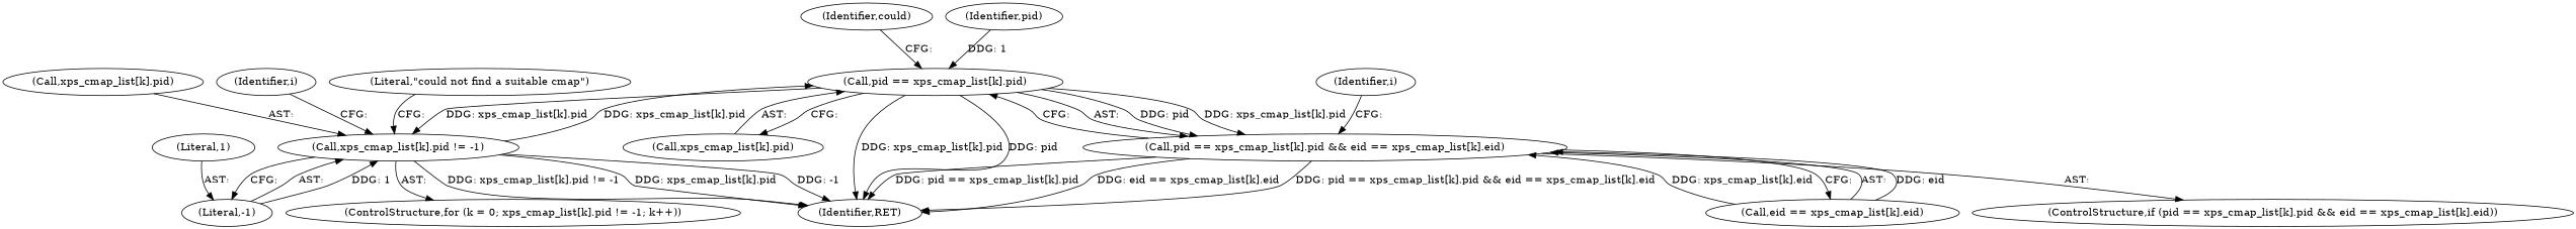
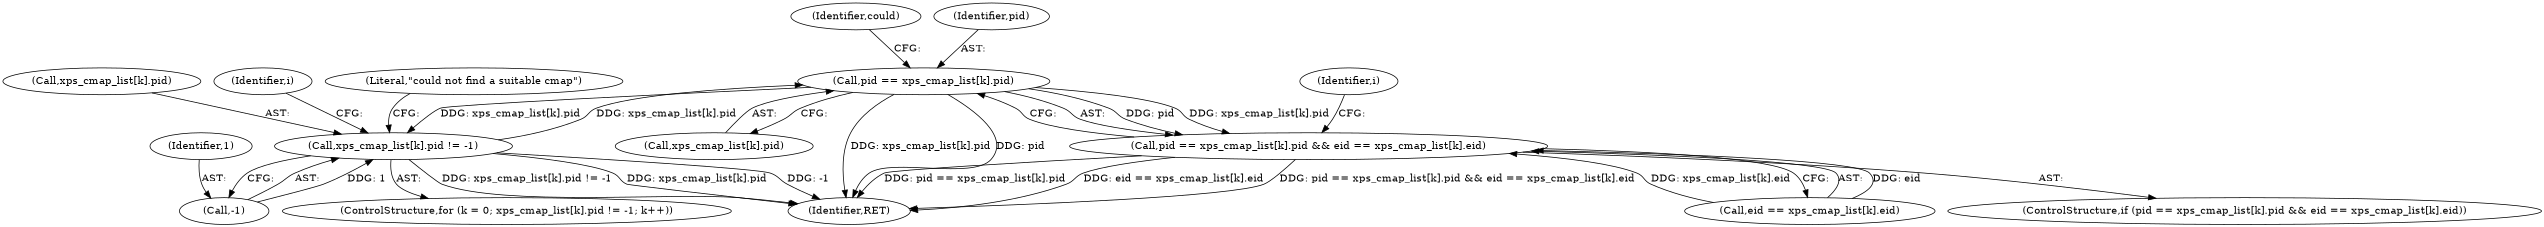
  digraph {
    n1 [label="(Call,pid == xps_cmap_list[k].pid)"]
    n2 [label="(Call,xps_cmap_list[k].pid != -1)"]
    n3 [label="(Call,pid == xps_cmap_list[k].pid && eid == xps_cmap_list[k].eid)"]
    n4 [label="(Call,xps_cmap_list[k].pid)"]
    n5 [label="(Identifier,RET)"]
-   n6 [label="(Literal,-1)"]
+   n6 [label="(Call,-1)"]
    n7 [label="(ControlStructure,for (k = 0; xps_cmap_list[k].pid != -1; k++))"]
    n8 [label="(ControlStructure,if (pid == xps_cmap_list[k].pid && eid == xps_cmap_list[k].eid))"]
    n9 [label="(Call,eid == xps_cmap_list[k].eid)"]
-   n10 [label="(Literal,1)"]
+   n10 [label="(Identifier,1)"]
    n11 [label="(Identifier,i)"]
    n12 [label="(Call,xps_cmap_list[k].pid)"]
    n13 [label="(Identifier,could)"]
    n14 [label="(Identifier,i)"]
    n15 [label="(Literal,\"could not find a suitable cmap\")"]
    n16 [label="(Identifier,pid)"]
    n1 -> n2 [label="DDG: xps_cmap_list[k].pid"]
    n1 -> n3 [label="AST: "]
    n1 -> n3 [label="DDG: pid"]
    n1 -> n3 [label="DDG: xps_cmap_list[k].pid"]
    n1 -> n4 [label="CFG: "]
    n1 -> n5 [label="DDG: xps_cmap_list[k].pid"]
    n1 -> n5 [label="DDG: pid"]
    n2 -> n1 [label="DDG: xps_cmap_list[k].pid"]
    n2 -> n5 [label="DDG: -1"]
    n2 -> n5 [label="DDG: xps_cmap_list[k].pid != -1"]
    n2 -> n5 [label="DDG: xps_cmap_list[k].pid"]
    n2 -> n6 [label="CFG: "]
    n2 -> n7 [label="AST: "]
    n3 -> n1 [label="CFG: "]
    n3 -> n5 [label="DDG: pid == xps_cmap_list[k].pid"]
    n3 -> n5 [label="DDG: eid == xps_cmap_list[k].eid"]
    n3 -> n5 [label="DDG: pid == xps_cmap_list[k].pid && eid == xps_cmap_list[k].eid"]
    n3 -> n8 [label="AST: "]
    n3 -> n9 [label="CFG: "]
    n4 -> n1 [label="AST: "]
    n6 -> n2 [label="AST: "]
    n6 -> n2 [label="DDG: 1"]
    n9 -> n3 [label="AST: "]
    n9 -> n3 [label="DDG: eid"]
    n9 -> n3 [label="DDG: xps_cmap_list[k].eid"]
    n10 -> n6 [label="AST: "]
    n11 -> n3 [label="CFG: "]
    n12 -> n2 [label="AST: "]
    n13 -> n1 [label="CFG: "]
    n14 -> n2 [label="CFG: "]
    n15 -> n2 [label="CFG: "]
-   n16 -> n1 [label="DDG: 1"]
+   n16 -> n1 [label="AST: "]
  }
